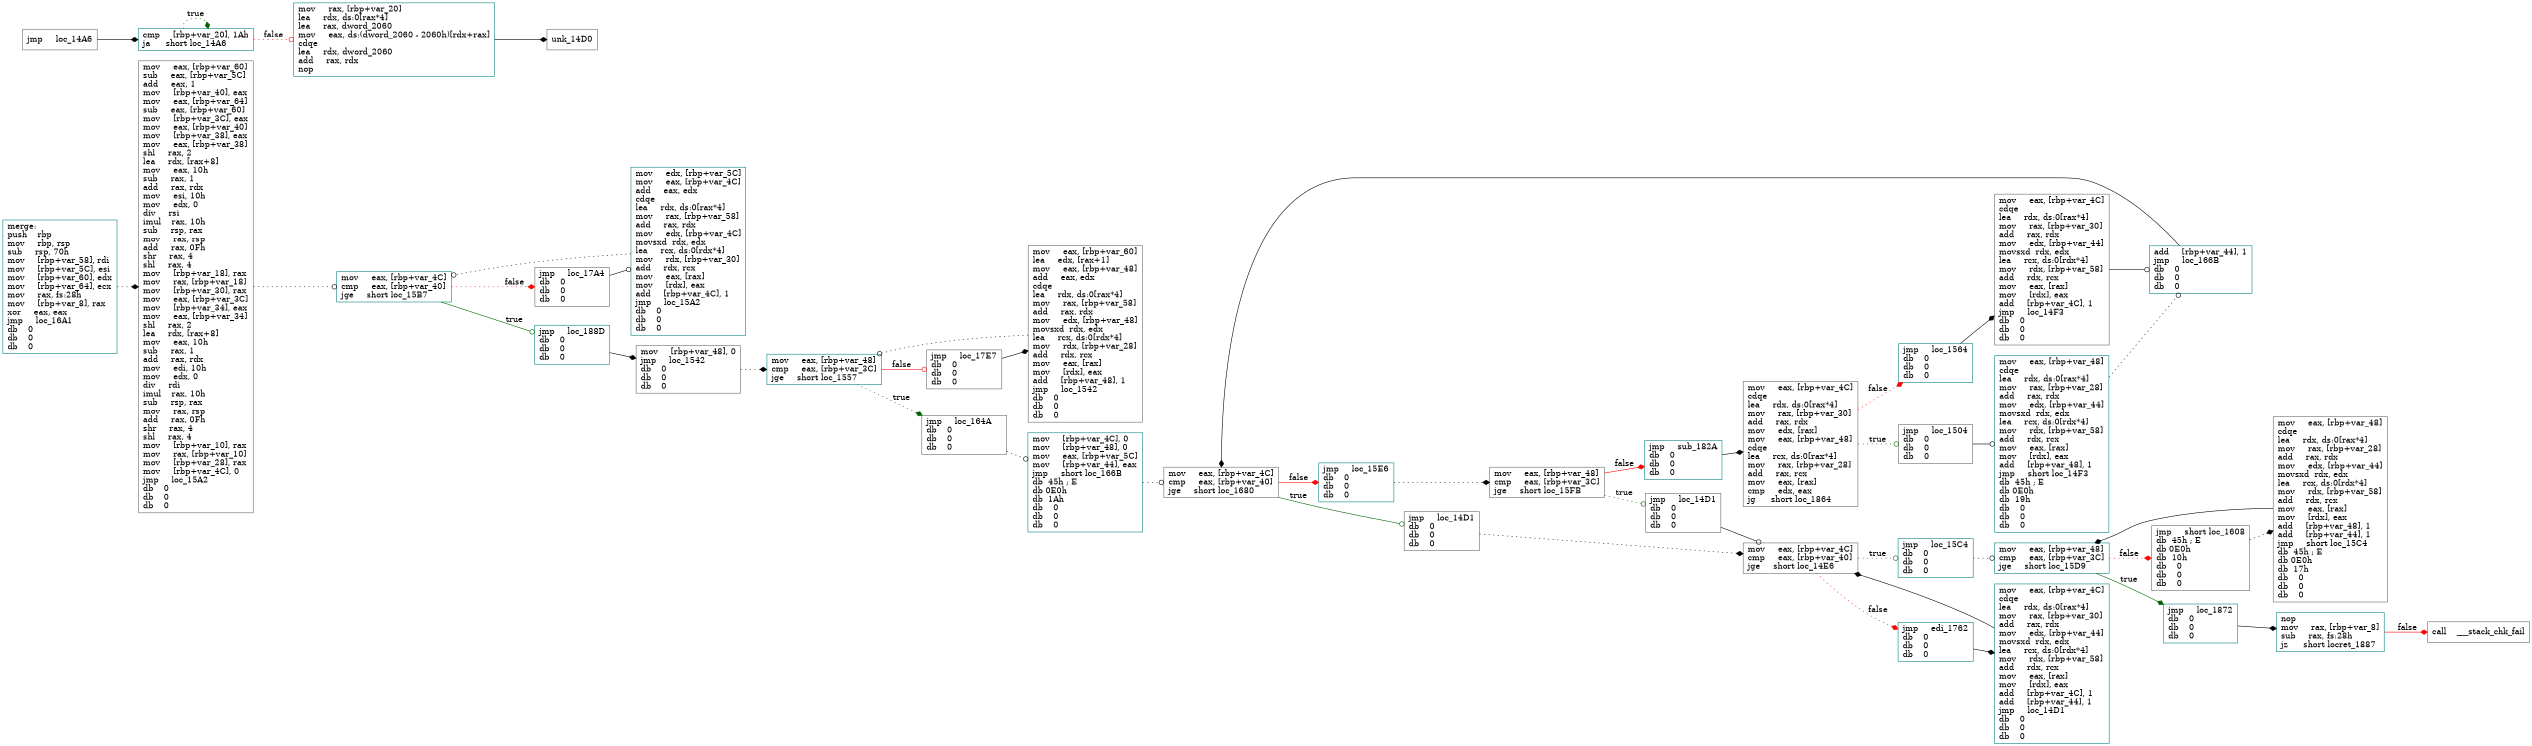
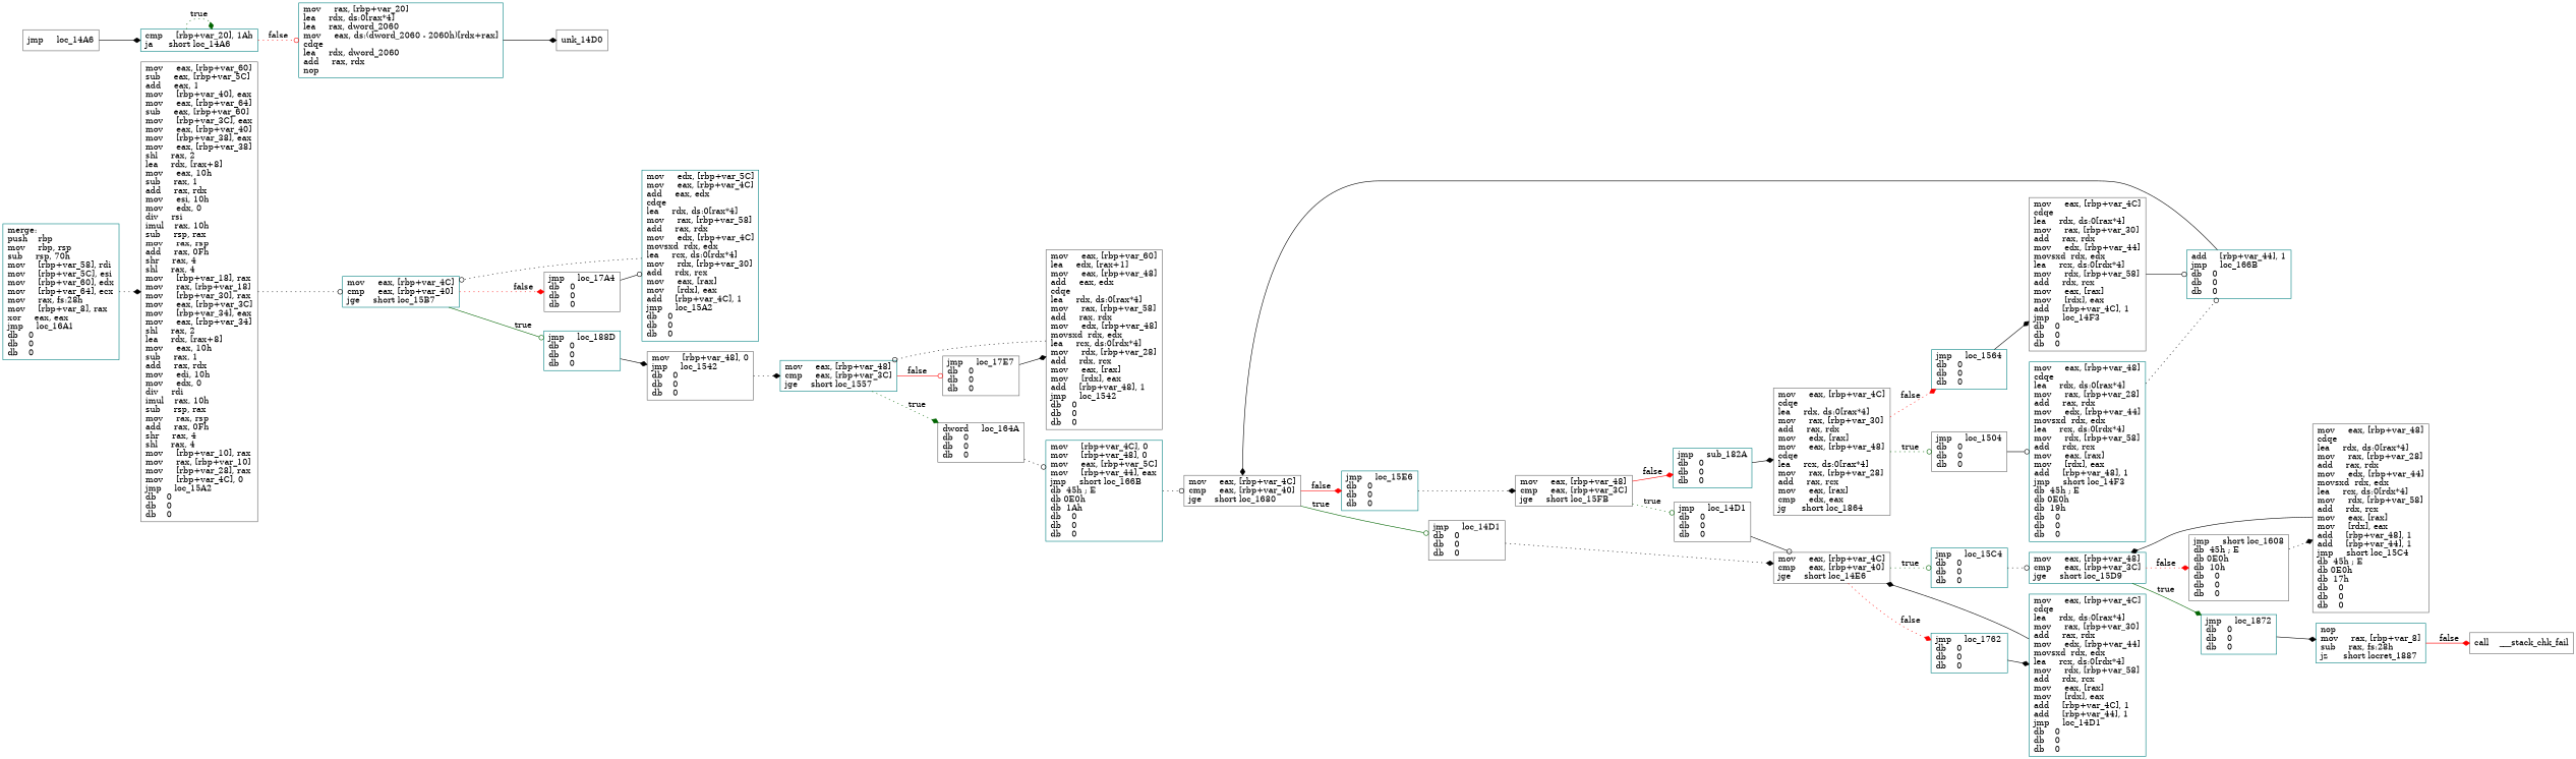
  digraph {
    rankdir=LR
    node [color=teal shape=box]
    edge [arrowhead=diamond style=dotted]
    n1 [label="merge:\lpush    rbp\lmov     rbp, rsp\lsub     rsp, 70h\lmov     [rbp+var_58], rdi\lmov     [rbp+var_5C], esi\lmov     [rbp+var_60], edx\lmov     [rbp+var_64], ecx\lmov     rax, fs:28h\lmov     [rbp+var_8], rax\lxor     eax, eax\ljmp     loc_16A1\ldb    0\ldb    0\ldb    0\l"]
    n2 [color=gray40 label="mov     eax, [rbp+var_60]\lsub     eax, [rbp+var_5C]\ladd     eax, 1\lmov     [rbp+var_40], eax\lmov     eax, [rbp+var_64]\lsub     eax, [rbp+var_60]\lmov     [rbp+var_3C], eax\lmov     eax, [rbp+var_40]\lmov     [rbp+var_38], eax\lmov     eax, [rbp+var_38]\lshl     rax, 2\llea     rdx, [rax+8]\lmov     eax, 10h\lsub     rax, 1\ladd     rax, rdx\lmov     esi, 10h\lmov     edx, 0\ldiv     rsi\limul    rax, 10h\lsub     rsp, rax\lmov     rax, rsp\ladd     rax, 0Fh\lshr     rax, 4\lshl     rax, 4\lmov     [rbp+var_18], rax\lmov     rax, [rbp+var_18]\lmov     [rbp+var_30], rax\lmov     eax, [rbp+var_3C]\lmov     [rbp+var_34], eax\lmov     eax, [rbp+var_34]\lshl     rax, 2\llea     rdx, [rax+8]\lmov     eax, 10h\lsub     rax, 1\ladd     rax, rdx\lmov     edi, 10h\lmov     edx, 0\ldiv     rdi\limul    rax, 10h\lsub     rsp, rax\lmov     rax, rsp\ladd     rax, 0Fh\lshr     rax, 4\lshl     rax, 4\lmov     [rbp+var_10], rax\lmov     rax, [rbp+var_10]\lmov     [rbp+var_28], rax\lmov     [rbp+var_4C], 0\ljmp     loc_15A2\ldb    0\ldb    0\ldb    0\l"]
    n3 [label="mov     eax, [rbp+var_4C]\lcmp     eax, [rbp+var_40]\ljge     short loc_15B7\l"]
    n4 [label="cmp     [rbp+var_20], 1Ah\lja      short loc_14A6\l"]
    n5 [label="mov     rax, [rbp+var_20]\llea     rdx, ds:0[rax*4]\llea     rax, dword_2060\lmov     eax, ds:(dword_2060 - 2060h)[rdx+rax]\lcdqe\llea     rdx, dword_2060\ladd     rax, rdx\lnop\l"]
    n6 [color=gray40 label="unk_14D0\l"]
    n7 [color=gray40 label="mov     eax, [rbp+var_4C]\lcmp     eax, [rbp+var_40]\ljge     short loc_14E6\l"]
-   n8 [label="jmp     edi_1762\ldb    0\ldb    0\ldb    0\l"]
+   n8 [label="jmp     loc_1762\ldb    0\ldb    0\ldb    0\l"]
    n9 [label="jmp     loc_15C4\ldb    0\ldb    0\ldb    0\l"]
    n10 [label="mov     eax, [rbp+var_4C]\lcdqe\llea     rdx, ds:0[rax*4]\lmov     rax, [rbp+var_30]\ladd     rax, rdx\lmov     edx, [rbp+var_44]\lmovsxd  rdx, edx\llea     rcx, ds:0[rdx*4]\lmov     rdx, [rbp+var_58]\ladd     rdx, rcx\lmov     eax, [rax]\lmov     [rdx], eax\ladd     [rbp+var_4C], 1\ladd     [rbp+var_44], 1\ljmp     loc_14D1\ldb    0\ldb    0\ldb    0\l"]
    n11 [label="mov     eax, [rbp+var_48]\lcmp     eax, [rbp+var_3C]\ljge     short loc_15D9\l"]
    n12 [color=gray40 label="jmp     short loc_1608\ldb  45h ; E\ldb 0E0h\ldb  10h\ldb    0\ldb    0\ldb    0\l"]
    n13 [label="jmp     loc_1872\ldb    0\ldb    0\ldb    0\l"]
    n14 [label="add     [rbp+var_44], 1\ljmp     loc_166B\ldb    0\ldb    0\ldb    0\l"]
    n15 [color=gray40 label="mov     eax, [rbp+var_4C]\lcmp     eax, [rbp+var_40]\ljge     short loc_1680\l"]
    n16 [label="jmp     loc_15E6\ldb    0\ldb    0\ldb    0\l"]
    n17 [color=gray40 label="jmp     loc_14D1\ldb    0\ldb    0\ldb    0\l"]
    n18 [label="mov     eax, [rbp+var_48]\lcdqe\llea     rdx, ds:0[rax*4]\lmov     rax, [rbp+var_28]\ladd     rax, rdx\lmov     edx, [rbp+var_44]\lmovsxd  rdx, edx\llea     rcx, ds:0[rdx*4]\lmov     rdx, [rbp+var_58]\ladd     rdx, rcx\lmov     eax, [rax]\lmov     [rdx], eax\ladd     [rbp+var_48], 1\ljmp     short loc_14F3\ldb  45h ; E\ldb 0E0h\ldb  19h\ldb    0\ldb    0\ldb    0\l"]
    n19 [label="mov     eax, [rbp+var_48]\lcmp     eax, [rbp+var_3C]\ljge     short loc_1557\l"]
    n20 [color=gray40 label="jmp     loc_17E7\ldb    0\ldb    0\ldb    0\l"]
-   n21 [color=gray40 label="jmp     loc_164A\ldb    0\ldb    0\ldb    0\l"]
+   n21 [color=gray40 label="dword     loc_164A\ldb    0\ldb    0\ldb    0\l"]
    n22 [color=gray40 label="mov     eax, [rbp+var_60]\llea     edx, [rax+1]\lmov     eax, [rbp+var_48]\ladd     eax, edx\lcdqe\llea     rdx, ds:0[rax*4]\lmov     rax, [rbp+var_58]\ladd     rax, rdx\lmov     edx, [rbp+var_48]\lmovsxd  rdx, edx\llea     rcx, ds:0[rdx*4]\lmov     rdx, [rbp+var_28]\ladd     rdx, rcx\lmov     eax, [rax]\lmov     [rdx], eax\ladd     [rbp+var_48], 1\ljmp     loc_1542\ldb    0\ldb    0\ldb    0\l"]
    n23 [label="mov     [rbp+var_4C], 0\lmov     [rbp+var_48], 0\lmov     eax, [rbp+var_5C]\lmov     [rbp+var_44], eax\ljmp     short loc_166B\ldb  45h ; E\ldb 0E0h\ldb  1Ah\ldb    0\ldb    0\ldb    0\l"]
    n24 [color=gray40 label="mov     eax, [rbp+var_4C]\lcdqe\llea     rdx, ds:0[rax*4]\lmov     rax, [rbp+var_30]\ladd     rax, rdx\lmov     edx, [rbp+var_44]\lmovsxd  rdx, edx\llea     rcx, ds:0[rdx*4]\lmov     rdx, [rbp+var_58]\ladd     rdx, rcx\lmov     eax, [rax]\lmov     [rdx], eax\ladd     [rbp+var_4C], 1\ljmp     loc_14F3\ldb    0\ldb    0\ldb    0\l"]
    n25 [color=gray40 label="jmp     loc_17A4\ldb    0\ldb    0\ldb    0\l"]
    n26 [label="jmp     loc_188D\ldb    0\ldb    0\ldb    0\l"]
    n27 [label="mov     edx, [rbp+var_5C]\lmov     eax, [rbp+var_4C]\ladd     eax, edx\lcdqe\llea     rdx, ds:0[rax*4]\lmov     rax, [rbp+var_58]\ladd     rax, rdx\lmov     edx, [rbp+var_4C]\lmovsxd  rdx, edx\llea     rcx, ds:0[rdx*4]\lmov     rdx, [rbp+var_30]\ladd     rdx, rcx\lmov     eax, [rax]\lmov     [rdx], eax\ladd     [rbp+var_4C], 1\ljmp     loc_15A2\ldb    0\ldb    0\ldb    0\l"]
    n28 [color=gray40 label="mov     [rbp+var_48], 0\ljmp     loc_1542\ldb    0\ldb    0\ldb    0\l"]
    n29 [color=gray40 label="mov     eax, [rbp+var_48]\lcdqe\llea     rdx, ds:0[rax*4]\lmov     rax, [rbp+var_28]\ladd     rax, rdx\lmov     edx, [rbp+var_44]\lmovsxd  rdx, edx\llea     rcx, ds:0[rdx*4]\lmov     rdx, [rbp+var_58]\ladd     rdx, rcx\lmov     eax, [rax]\lmov     [rdx], eax\ladd     [rbp+var_48], 1\ladd     [rbp+var_44], 1\ljmp     short loc_15C4\ldb  45h ; E\ldb 0E0h\ldb  17h\ldb    0\ldb    0\ldb    0\l"]
    n30 [label="nop\lmov     rax, [rbp+var_8]\lsub     rax, fs:28h\ljz      short locret_1887\l"]
    n31 [color=gray40 label="call    ___stack_chk_fail\l"]
    n32 [color=gray40 label="mov     eax, [rbp+var_48]\lcmp     eax, [rbp+var_3C]\ljge     short loc_15FB\l"]
    n33 [label="jmp     sub_182A\ldb    0\ldb    0\ldb    0\l"]
    n34 [color=gray40 label="jmp     loc_14D1\ldb    0\ldb    0\ldb    0\l"]
    n35 [color=gray40 label="mov     eax, [rbp+var_4C]\lcdqe\llea     rdx, ds:0[rax*4]\lmov     rax, [rbp+var_30]\ladd     rax, rdx\lmov     edx, [rax]\lmov     eax, [rbp+var_48]\lcdqe\llea     rcx, ds:0[rax*4]\lmov     rax, [rbp+var_28]\ladd     rax, rcx\lmov     eax, [rax]\lcmp     edx, eax\ljg      short loc_1864\l"]
    n36 [label="jmp     loc_1564\ldb    0\ldb    0\ldb    0\l"]
    n37 [color=gray40 label="jmp     loc_1504\ldb    0\ldb    0\ldb    0\l"]
    n38 [color=gray40 label="jmp     loc_14A6\l"]
    n1 -> n2
    n2 -> n3 [arrowhead=odot]
    n3 -> n25 [color=red label=false]
    n3 -> n26 [arrowhead=odot color=darkgreen label=true style=solid]
    n4 -> n4 [color=darkgreen label=true]
    n4 -> n5 [arrowhead=odot color=red label=false]
    n5 -> n6 [style=solid]
    n7 -> n8 [color=red label=false]
    n7 -> n9 [arrowhead=odot color=darkgreen label=true]
    n8 -> n10 [style=solid]
    n9 -> n11 [arrowhead=odot]
    n10 -> n7 [style=solid]
    n11 -> n12 [color=red label=false]
    n11 -> n13 [color=darkgreen label=true style=solid]
    n12 -> n29
    n13 -> n30 [style=solid]
    n14 -> n15 [style=solid]
    n15 -> n16 [color=red label=false style=solid]
    n15 -> n17 [arrowhead=odot color=darkgreen label=true style=solid]
    n16 -> n32
    n17 -> n7
    n18 -> n14 [arrowhead=odot]
    n19 -> n20 [arrowhead=odot color=red label=false style=solid]
    n19 -> n21 [color=darkgreen label=true]
    n20 -> n22 [style=solid]
    n21 -> n23 [arrowhead=odot]
    n22 -> n19 [arrowhead=odot]
    n23 -> n15 [arrowhead=odot]
    n24 -> n14 [arrowhead=odot style=solid]
    n25 -> n27 [arrowhead=odot style=solid]
    n26 -> n28 [style=solid]
    n27 -> n3 [arrowhead=odot]
    n28 -> n19
    n29 -> n11 [style=solid]
    n30 -> n31 [color=red label=false style=solid]
    n32 -> n33 [color=red label=false style=solid]
    n32 -> n34 [arrowhead=odot color=darkgreen label=true]
    n33 -> n35 [style=solid]
    n34 -> n7 [arrowhead=odot style=solid]
    n35 -> n36 [color=red label=false]
    n35 -> n37 [arrowhead=odot color=darkgreen label=true]
    n36 -> n24 [style=solid]
    n37 -> n18 [arrowhead=odot style=solid]
    n38 -> n4 [style=solid]
  }
